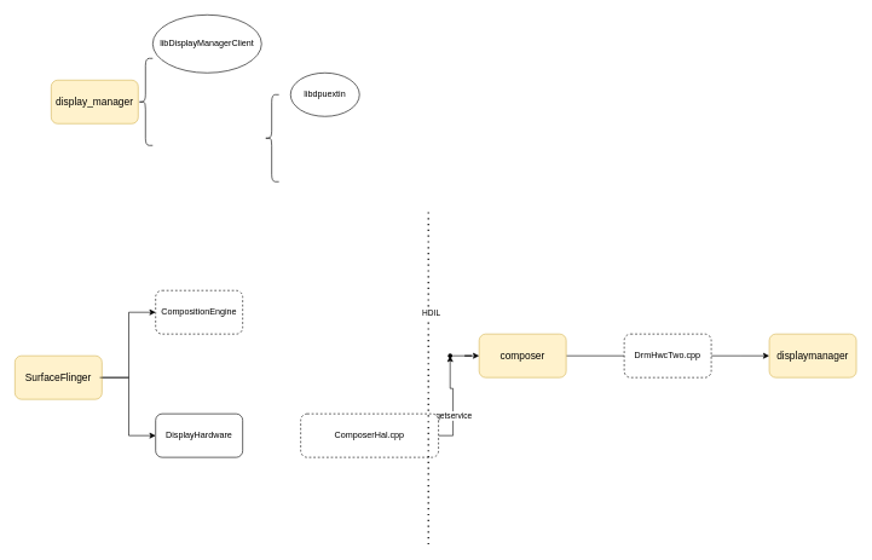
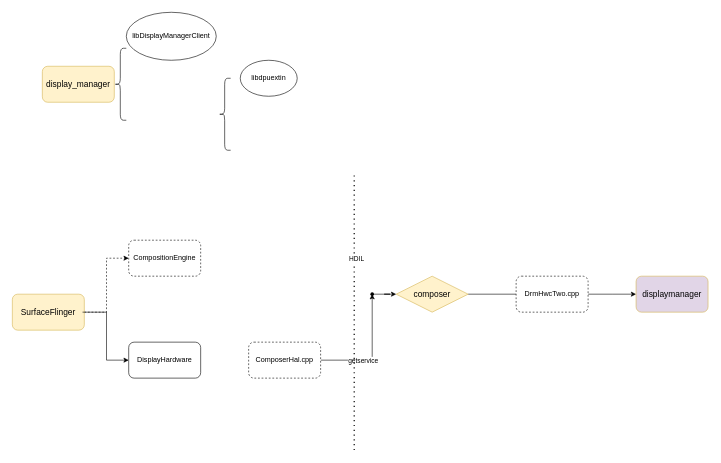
  <mxCell id="0" />
  <mxCell id="1" parent="0" />
  <mxCell id="2" value="display_manager" style="rounded=1;whiteSpace=wrap;html=1;fillColor=#fff2cc;strokeColor=#d6b656;fontSize=14;" parent="1" vertex="1"><mxGeometry x="70" y="110" width="120" height="60" as="geometry" /></mxCell>
  <mxCell id="3" value="" style="shape=curlyBracket;whiteSpace=wrap;html=1;rounded=1;labelPosition=left;verticalLabelPosition=middle;align=right;verticalAlign=middle;" parent="1" vertex="1"><mxGeometry x="190" y="80" width="20" height="120" as="geometry" /></mxCell>
  <mxCell id="4" value="libDisplayManagerClient" style="ellipse;whiteSpace=wrap;html=1;" parent="1" vertex="1"><mxGeometry x="210" y="20" width="150" height="80" as="geometry" /></mxCell>
  <mxCell id="5" value="" style="shape=curlyBracket;whiteSpace=wrap;html=1;rounded=1;labelPosition=left;verticalLabelPosition=middle;align=right;verticalAlign=middle;" parent="1" vertex="1"><mxGeometry x="364" y="130" width="20" height="120" as="geometry" /></mxCell>
  <mxCell id="6" value="libdpuextin" style="ellipse;whiteSpace=wrap;html=1;" parent="1" vertex="1"><mxGeometry x="400" y="100" width="95" height="60" as="geometry" /></mxCell>
- <mxCell id="7" value="" style="edgeStyle=orthogonalEdgeStyle;rounded=0;orthogonalLoop=1;jettySize=auto;html=1;entryX=0;entryY=0.5;entryDx=0;entryDy=0;" edge="1" parent="1" source="8" target="9"><mxGeometry relative="1" as="geometry" /></mxCell>
+ <mxCell id="7" value="" style="edgeStyle=orthogonalEdgeStyle;rounded=0;orthogonalLoop=1;jettySize=auto;html=1;entryX=0;entryY=0.5;entryDx=0;entryDy=0;dashed=1;" edge="1" parent="1" source="8" target="9"><mxGeometry relative="1" as="geometry" /></mxCell>
  <mxCell id="8" value="SurfaceFlinger" style="rounded=1;whiteSpace=wrap;html=1;fillColor=#fff2cc;strokeColor=#d6b656;fontSize=14;" vertex="1" parent="1"><mxGeometry x="20" y="490" width="120" height="60" as="geometry" /></mxCell>
  <mxCell id="9" value="CompositionEngine" style="rounded=1;whiteSpace=wrap;html=1;dashed=1;" vertex="1" parent="1"><mxGeometry x="214" y="400" width="120" height="60" as="geometry" /></mxCell>
  <mxCell id="10" value="DisplayHardware" style="rounded=1;whiteSpace=wrap;html=1;dashed=0;" vertex="1" parent="1"><mxGeometry x="214" y="570" width="120" height="60" as="geometry" /></mxCell>
  <mxCell id="11" value="" style="edgeStyle=orthogonalEdgeStyle;rounded=0;orthogonalLoop=1;jettySize=auto;html=1;exitX=1;exitY=0.5;exitDx=0;exitDy=0;entryX=0;entryY=0.5;entryDx=0;entryDy=0;" edge="1" parent="1" target="10"><mxGeometry relative="1" as="geometry"><mxPoint x="137" y="520" as="sourcePoint" /><mxPoint x="211" y="600" as="targetPoint" /><Array as="points"><mxPoint x="177" y="520" /><mxPoint x="177" y="600" /></Array></mxGeometry></mxCell>
  <mxCell id="12" value="" style="edgeStyle=orthogonalEdgeStyle;rounded=0;orthogonalLoop=1;jettySize=auto;html=1;" edge="1" parent="1" source="14" target="20"><mxGeometry relative="1" as="geometry" /></mxCell>
  <mxCell id="13" value="getservice" style="edgeLabel;html=1;align=center;verticalAlign=middle;resizable=0;points=[];" vertex="1" connectable="0" parent="12"><mxGeometry x="-0.284" relative="1" as="geometry"><mxPoint as="offset" /></mxGeometry></mxCell>
- <mxCell id="14" value="ComposerHal.cpp" style="whiteSpace=wrap;html=1;rounded=1;dashed=1;" vertex="1" parent="1"><mxGeometry x="414" y="570" width="190" height="60" as="geometry" /></mxCell>
+ <mxCell id="14" value="ComposerHal.cpp" style="whiteSpace=wrap;html=1;rounded=1;dashed=1;" vertex="1" parent="1"><mxGeometry x="414" y="570" width="120" height="60" as="geometry" /></mxCell>
  <mxCell id="15" value="" style="endArrow=none;dashed=1;html=1;dashPattern=1 3;strokeWidth=2;rounded=0;" edge="1" parent="1"><mxGeometry width="50" height="50" relative="1" as="geometry"><mxPoint x="590" y="750" as="sourcePoint" /><mxPoint x="590" y="290" as="targetPoint" /></mxGeometry></mxCell>
  <mxCell id="16" value="HDIL" style="edgeLabel;html=1;align=center;verticalAlign=middle;resizable=0;points=[];" vertex="1" connectable="0" parent="15"><mxGeometry x="0.387" y="-3" relative="1" as="geometry"><mxPoint as="offset" /></mxGeometry></mxCell>
  <mxCell id="17" value="" style="edgeStyle=orthogonalEdgeStyle;rounded=0;orthogonalLoop=1;jettySize=auto;html=1;endArrow=none;" edge="1" parent="1" source="18" target="22"><mxGeometry relative="1" as="geometry" /></mxCell>
- <mxCell id="18" value="composer" style="rounded=1;whiteSpace=wrap;html=1;fillColor=#fff2cc;strokeColor=#d6b656;fontSize=14;" vertex="1" parent="1"><mxGeometry x="660" y="460" width="120" height="60" as="geometry" /></mxCell>
+ <mxCell id="18" value="composer" style="rhombus;whiteSpace=wrap;html=1;fillColor=#fff2cc;strokeColor=#d6b656;fontSize=14;" vertex="1" parent="1"><mxGeometry x="660" y="460" width="120" height="60" as="geometry" /></mxCell>
  <mxCell id="19" value="" style="edgeStyle=orthogonalEdgeStyle;rounded=0;orthogonalLoop=1;jettySize=auto;html=1;" edge="1" parent="1" source="20" target="18"><mxGeometry relative="1" as="geometry" /></mxCell>
  <mxCell id="20" value="" style="shape=waypoint;sketch=0;size=6;pointerEvents=1;points=[];fillColor=default;resizable=0;rotatable=0;perimeter=centerPerimeter;snapToPoint=1;rounded=1;dashed=1;" vertex="1" parent="1"><mxGeometry x="610" y="480" width="20" height="20" as="geometry" /></mxCell>
  <mxCell id="21" value="" style="edgeStyle=orthogonalEdgeStyle;rounded=0;orthogonalLoop=1;jettySize=auto;html=1;" edge="1" parent="1" source="22"><mxGeometry relative="1" as="geometry"><mxPoint x="1060" y="490" as="targetPoint" /></mxGeometry></mxCell>
  <mxCell id="22" value="DrmHwcTwo.cpp" style="rounded=1;whiteSpace=wrap;html=1;dashed=1;" vertex="1" parent="1"><mxGeometry x="860" y="460" width="120" height="60" as="geometry" /></mxCell>
- <mxCell id="23" value="displaymanager" style="rounded=1;whiteSpace=wrap;html=1;fillColor=#fff2cc;strokeColor=#d6b656;fontSize=14;" vertex="1" parent="1"><mxGeometry x="1060" y="460" width="120" height="60" as="geometry" /></mxCell>
+ <mxCell id="23" value="displaymanager" style="rounded=1;whiteSpace=wrap;html=1;fillColor=#e1d5e7;strokeColor=#d6b656;fontSize=14;" vertex="1" parent="1"><mxGeometry x="1060" y="460" width="120" height="60" as="geometry" /></mxCell>
